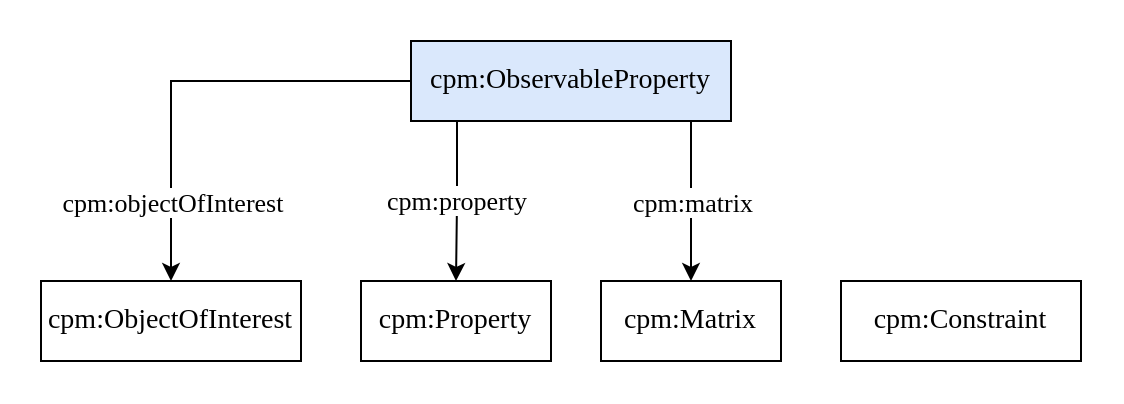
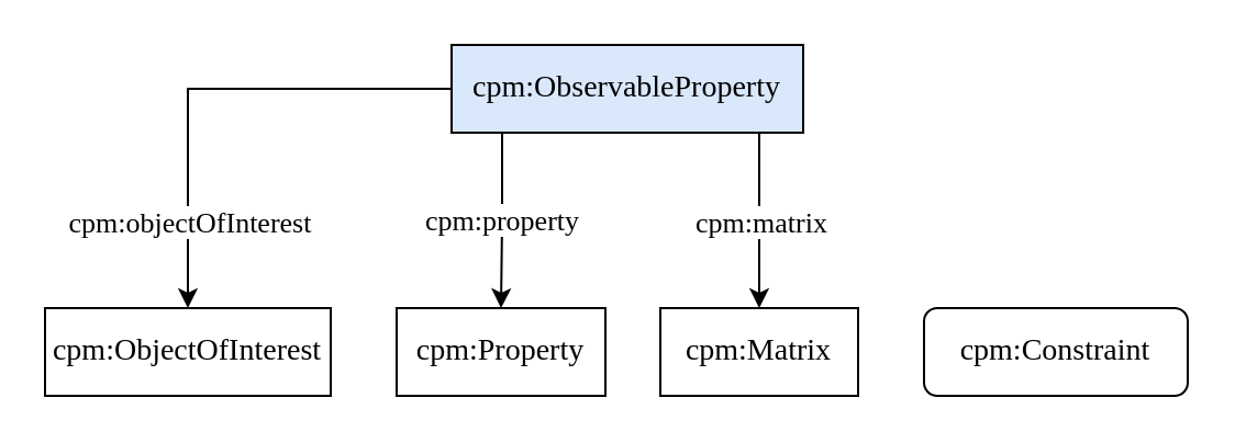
  <mxCell id="0" />
  <mxCell id="1" parent="0" />
  <mxCell id="2" style="edgeStyle=orthogonalEdgeStyle;rounded=0;orthogonalLoop=1;jettySize=auto;html=1;exitX=0;exitY=0.5;exitDx=0;exitDy=0;" edge="1" parent="1" source="8" target="9"><mxGeometry relative="1" as="geometry" /></mxCell>
  <mxCell id="3" value="&lt;div style=&quot;font-size: 13px;&quot;&gt;cpm:objectOfInterest&lt;/div&gt;" style="edgeLabel;html=1;align=center;verticalAlign=middle;resizable=0;points=[];fontFamily=Times New Roman;fontSize=13;" vertex="1" connectable="0" parent="2"><mxGeometry x="0.409" y="3" relative="1" as="geometry"><mxPoint x="-3" y="25" as="offset" /></mxGeometry></mxCell>
  <mxCell id="4" style="edgeStyle=orthogonalEdgeStyle;rounded=0;orthogonalLoop=1;jettySize=auto;html=1;exitX=0.25;exitY=1;exitDx=0;exitDy=0;entryX=0.5;entryY=0;entryDx=0;entryDy=0;" edge="1" parent="1" source="8" target="10"><mxGeometry relative="1" as="geometry"><Array as="points"><mxPoint x="228" y="60" /><mxPoint x="228" y="100" /></Array></mxGeometry></mxCell>
  <mxCell id="5" value="cpm:property" style="edgeLabel;html=1;align=center;verticalAlign=middle;resizable=0;points=[];fontFamily=Times New Roman;fontSize=13;" vertex="1" connectable="0" parent="4"><mxGeometry x="0.237" relative="1" as="geometry"><mxPoint y="-3" as="offset" /></mxGeometry></mxCell>
  <mxCell id="6" style="edgeStyle=orthogonalEdgeStyle;rounded=0;orthogonalLoop=1;jettySize=auto;html=1;exitX=0.75;exitY=1;exitDx=0;exitDy=0;" edge="1" parent="1" source="8" target="11"><mxGeometry relative="1" as="geometry"><Array as="points"><mxPoint x="345" y="60" /></Array></mxGeometry></mxCell>
  <mxCell id="7" value="cpm:matrix" style="edgeLabel;html=1;align=center;verticalAlign=middle;resizable=0;points=[];fontFamily=Times New Roman;fontSize=13;" vertex="1" connectable="0" parent="6"><mxGeometry x="-0.3" relative="1" as="geometry"><mxPoint y="25" as="offset" /></mxGeometry></mxCell>
  <mxCell id="8" value="cpm:ObservableProperty" style="rounded=0;whiteSpace=wrap;html=1;fontFamily=Times New Roman;fontSize=14;fillColor=#dae8fc;" vertex="1" parent="1"><mxGeometry x="205" y="20" width="160" height="40" as="geometry" /></mxCell>
  <mxCell id="9" value="cpm:ObjectOfInterest" style="rounded=0;whiteSpace=wrap;html=1;fontFamily=Times New Roman;fontSize=14;" vertex="1" parent="1"><mxGeometry x="20" y="140" width="130" height="40" as="geometry" /></mxCell>
  <mxCell id="10" value="cpm:Property" style="rounded=0;whiteSpace=wrap;html=1;fontFamily=Times New Roman;fontSize=14;" vertex="1" parent="1"><mxGeometry x="180" y="140" width="95" height="40" as="geometry" /></mxCell>
  <mxCell id="11" value="cpm:Matrix" style="rounded=0;whiteSpace=wrap;html=1;fontFamily=Times New Roman;fontSize=14;" vertex="1" parent="1"><mxGeometry x="300" y="140" width="90" height="40" as="geometry" /></mxCell>
- <mxCell id="12" value="cpm:Constraint" style="rounded=0;whiteSpace=wrap;html=1;fontFamily=Times New Roman;fontSize=14;" vertex="1" parent="1"><mxGeometry x="420" y="140" width="120" height="40" as="geometry" /></mxCell>
+ <mxCell id="12" value="cpm:Constraint" style="whiteSpace=wrap;html=1;fontFamily=Times New Roman;fontSize=14;rounded=1;" vertex="1" parent="1"><mxGeometry x="420" y="140" width="120" height="40" as="geometry" /></mxCell>
